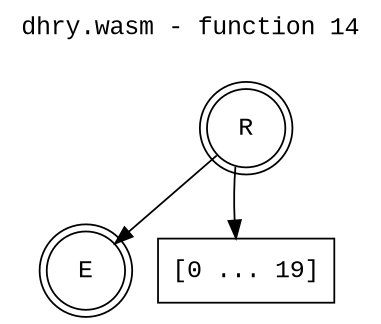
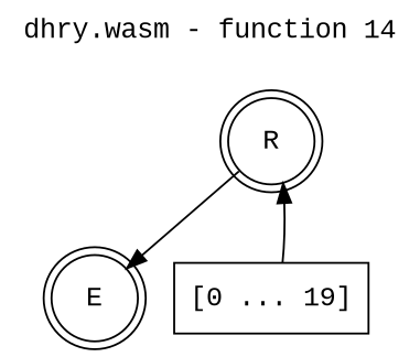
  digraph {
    fontname="Liberation Mono"
    label="dhry.wasm - function 14"
    labelfontcolor=black
    labelfontname=Helvetica
    labelfontsize=16
    labelloc=t
    node [fontname="Liberation Mono" shape=doublecircle]
    edge [fontname="Liberation Mono"]
    R
    E
    n3 [color=black label="[0 ... 19]" shape=box style=solid]
    R -> E
-   R -> n3
+   n3 -> R
  }
